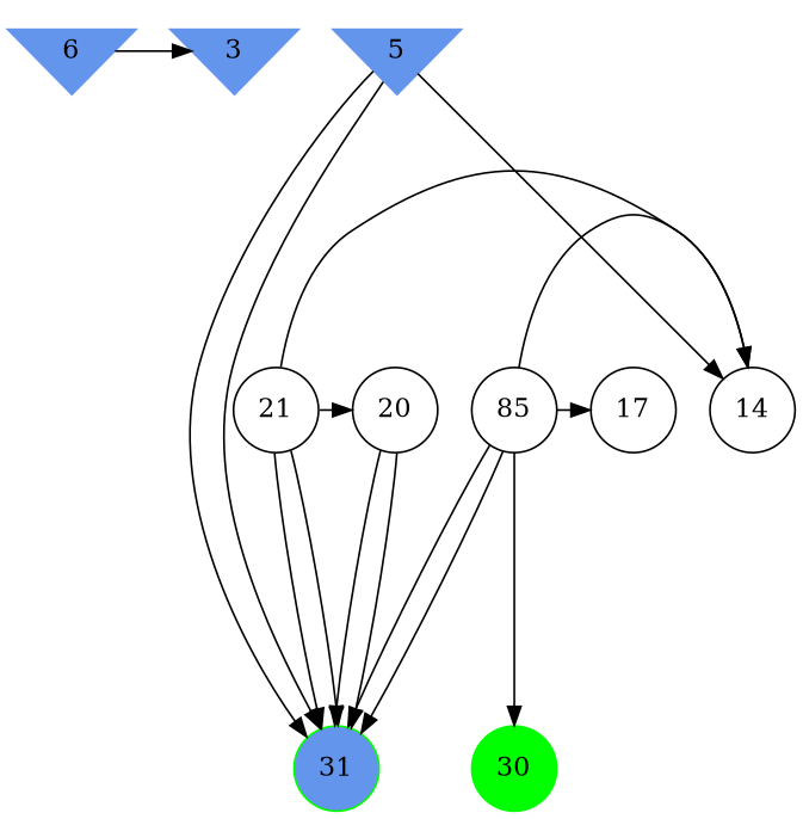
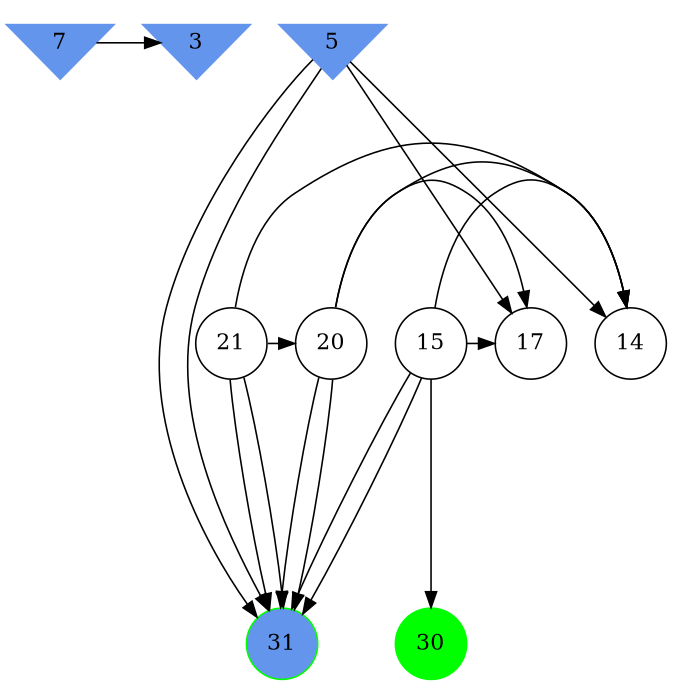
  digraph {
    ranksep=2.0
    node [color=black shape=circle]
    3 [color=cornflowerblue shape=invtriangle style=filled]
    5 [color=cornflowerblue shape=invtriangle style=filled]
-   6 [color=cornflowerblue shape=invtriangle style=filled]
+   6 [color=cornflowerblue shape=invtriangle style=filled label=7]
    14
-   15 [label=85]
+   15
    17
    20
    21
    30 [color=green style=filled]
    31 [color=green fillcolor=cornflowerblue style=filled]
    subgraph sub_1 {
      rank=same
      3
      5
      6
    }
    subgraph sub_2 {
      rank=same
      14
      15
      17
      20
      21
    }
    subgraph sub_3 {
      rank=same
      30
      31
    }
    5 -> 14
+   5 -> 17
    5 -> 31
    5 -> 31
    6 -> 3
    15 -> 14
    15 -> 17
    15 -> 30
    15 -> 31
    15 -> 31
+   20 -> 14
+   20 -> 17
    20 -> 31
    20 -> 31
    21 -> 14
    21 -> 20
    21 -> 31
    21 -> 31
  }
